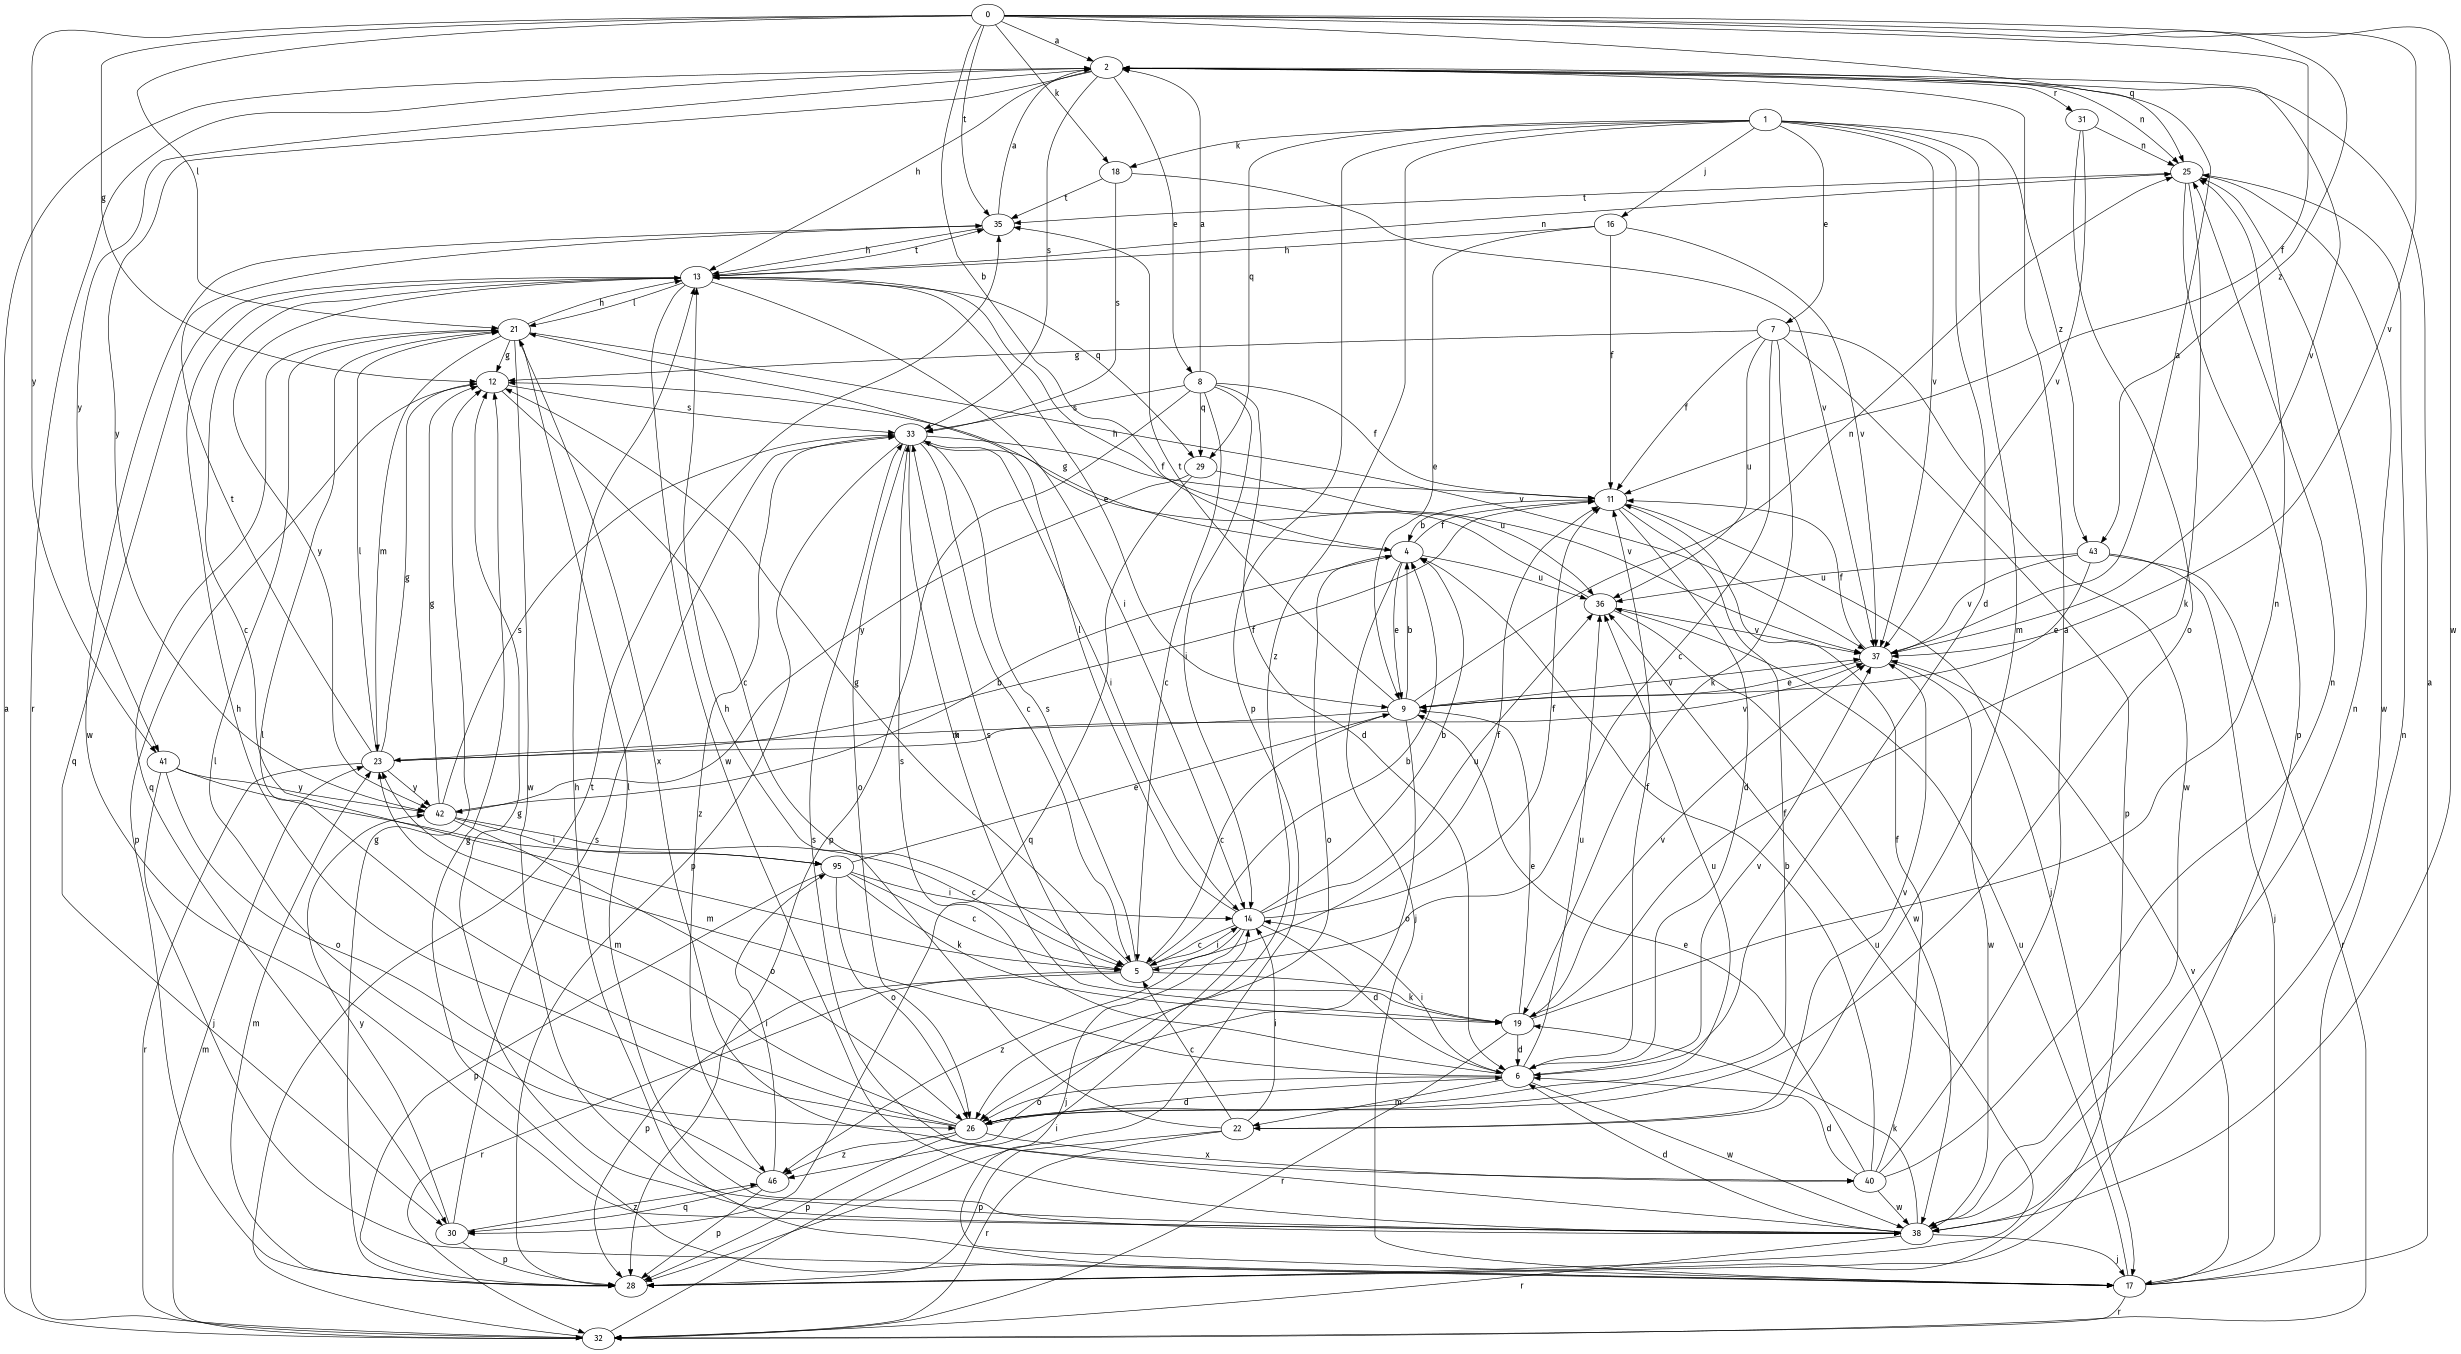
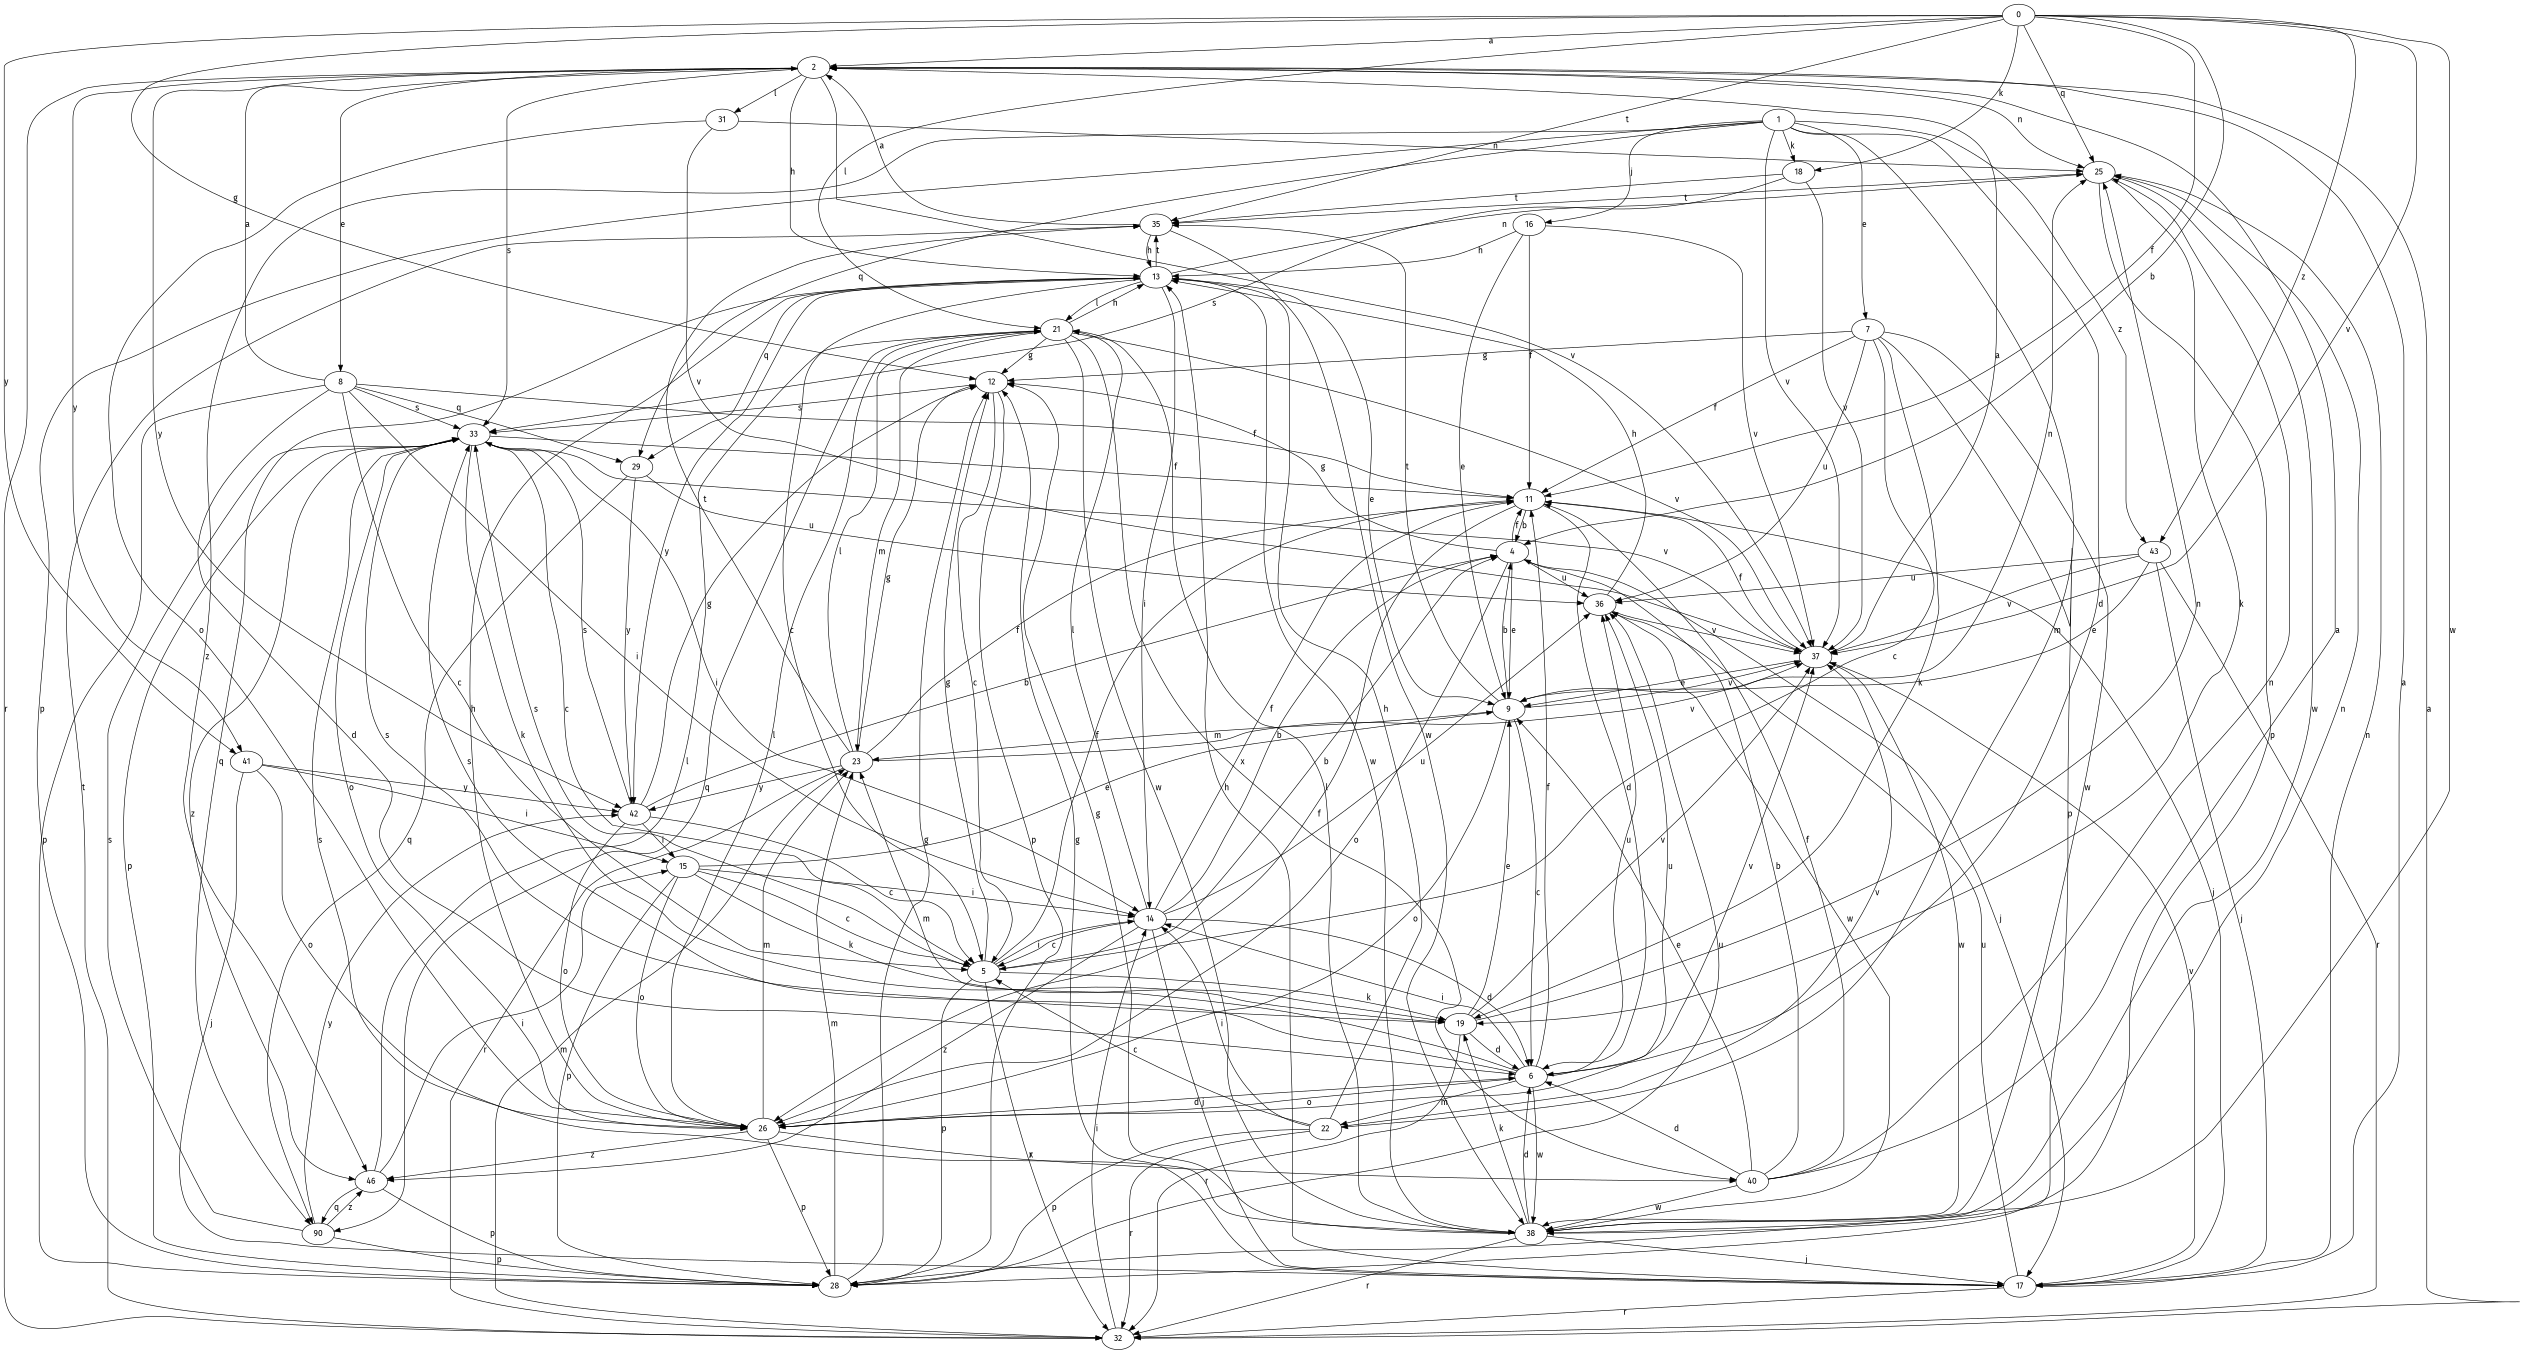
  strict digraph {
    fontname="Fira Sans"
    node [fontname="Fira Sans"]
    edge [fontname="Fira Sans"]
    0
    2
    4
    11
    12
    18
    21
    25
    35
    37
    38
    41
    43
    8
    13
    31
    32
    33
    42
    9
    17
    26
    36
    6
    28
    5
    23
-   30
+   30 [label=90]
    40
    19
-   15 [label=95]
+   15
    1
    7
    16
    22
    29
    46
    14
    0 -> 2 [label=a]
    0 -> 4 [label=b]
    0 -> 11 [label=f]
    0 -> 12 [label=g]
    0 -> 18 [label=k]
    0 -> 21 [label=l]
    0 -> 25 [label=q]
    0 -> 35 [label=t]
    0 -> 37 [label=v]
    0 -> 38 [label=w]
    0 -> 41 [label=y]
    0 -> 43 [label=z]
    2 -> 25 [label=n]
    2 -> 37 [label=v]
    2 -> 41 [label=y]
    2 -> 8 [label=e]
    2 -> 13 [label=h]
-   2 -> 31 [label=r]
+   2 -> 31 [label=l]
    2 -> 32 [label=r]
    2 -> 33 [label=s]
    2 -> 42 [label=y]
    4 -> 11 [label=f]
    4 -> 12 [label=g]
    4 -> 9 [label=e]
    4 -> 17 [label=j]
    4 -> 26 [label=o]
    4 -> 36 [label=u]
    11 -> 4 [label=b]
    11 -> 17 [label=j]
    11 -> 26 [label=f]
    11 -> 6 [label=d]
    12 -> 33 [label=s]
    12 -> 28 [label=p]
    12 -> 5 [label=c]
    18 -> 35 [label=t]
    18 -> 37 [label=v]
    18 -> 33 [label=s]
    21 -> 12 [label=g]
    21 -> 37 [label=v]
    21 -> 38 [label=w]
    21 -> 13 [label=h]
    21 -> 23 [label=m]
    21 -> 30 [label=q]
    21 -> 40 [label=x]
    25 -> 35 [label=t]
    25 -> 38 [label=w]
    25 -> 28 [label=p]
    25 -> 19 [label=k]
    35 -> 2 [label=a]
    35 -> 38 [label=w]
    35 -> 13 [label=h]
    37 -> 2 [label=a]
    37 -> 11 [label=f]
    37 -> 38 [label=w]
    37 -> 9 [label=e]
    38 -> 12 [label=g]
    38 -> 21 [label=l]
    38 -> 25 [label=n]
    38 -> 32 [label=r]
    38 -> 33 [label=s]
    38 -> 17 [label=j]
    38 -> 6 [label=d]
    38 -> 19 [label=k]
    41 -> 42 [label=y]
    41 -> 17 [label=j]
    41 -> 26 [label=o]
    41 -> 15 [label=i]
    43 -> 37 [label=v]
    43 -> 32 [label=r]
    43 -> 9 [label=e]
    43 -> 17 [label=j]
    43 -> 36 [label=u]
    8 -> 2 [label=a]
    8 -> 11 [label=f]
    8 -> 33 [label=s]
    8 -> 6 [label=d]
    8 -> 28 [label=p]
    8 -> 5 [label=c]
    8 -> 29 [label=q]
    8 -> 14 [label=i]
    13 -> 21 [label=l]
    13 -> 25 [label=n]
    13 -> 35 [label=t]
    13 -> 38 [label=w]
    13 -> 42 [label=y]
    13 -> 9 [label=e]
    13 -> 5 [label=c]
    13 -> 30 [label=q]
    13 -> 29 [label=q]
    13 -> 14 [label=i]
    31 -> 25 [label=n]
    31 -> 37 [label=v]
    31 -> 26 [label=o]
    32 -> 2 [label=a]
    32 -> 35 [label=t]
    32 -> 23 [label=m]
    32 -> 14 [label=i]
    33 -> 11 [label=f]
    33 -> 37 [label=v]
    33 -> 26 [label=o]
    33 -> 28 [label=p]
    33 -> 5 [label=c]
    33 -> 19 [label=k]
    33 -> 46 [label=z]
    33 -> 14 [label=i]
    42 -> 4 [label=b]
    42 -> 12 [label=g]
    42 -> 33 [label=s]
    42 -> 26 [label=o]
    42 -> 5 [label=c]
    42 -> 15 [label=i]
    9 -> 4 [label=b]
    9 -> 25 [label=n]
    9 -> 35 [label=t]
    9 -> 37 [label=v]
    9 -> 26 [label=o]
-   9 -> 5 [label=c]
+   9 -> 6 [label=c]
    9 -> 23 [label=m]
    17 -> 2 [label=a]
    17 -> 12 [label=g]
    17 -> 25 [label=n]
    17 -> 37 [label=v]
    17 -> 13 [label=h]
    17 -> 32 [label=r]
    17 -> 36 [label=u]
    26 -> 21 [label=l]
    26 -> 13 [label=h]
    26 -> 36 [label=u]
    26 -> 6 [label=d]
    26 -> 28 [label=p]
    26 -> 23 [label=m]
    26 -> 40 [label=x]
    26 -> 46 [label=z]
    36 -> 37 [label=v]
    36 -> 38 [label=w]
    36 -> 13 [label=h]
    6 -> 11 [label=f]
    6 -> 37 [label=v]
    6 -> 38 [label=w]
    6 -> 33 [label=s]
    6 -> 26 [label=o]
    6 -> 36 [label=u]
    6 -> 23 [label=m]
    6 -> 22 [label=m]
    6 -> 14 [label=i]
    28 -> 12 [label=g]
    28 -> 36 [label=u]
    28 -> 23 [label=m]
    5 -> 4 [label=b]
    5 -> 11 [label=f]
    5 -> 12 [label=g]
    5 -> 32 [label=r]
    5 -> 33 [label=s]
    5 -> 28 [label=p]
    5 -> 19 [label=k]
    5 -> 14 [label=i]
    23 -> 11 [label=f]
    23 -> 12 [label=g]
    23 -> 21 [label=l]
    23 -> 35 [label=t]
    23 -> 37 [label=v]
    23 -> 32 [label=r]
    23 -> 42 [label=y]
    30 -> 33 [label=s]
    30 -> 42 [label=y]
    30 -> 28 [label=p]
    30 -> 46 [label=z]
    40 -> 2 [label=a]
    40 -> 4 [label=b]
    40 -> 11 [label=f]
    40 -> 25 [label=n]
    40 -> 38 [label=w]
    40 -> 9 [label=e]
    40 -> 6 [label=d]
    19 -> 25 [label=n]
    19 -> 37 [label=v]
    19 -> 32 [label=r]
    19 -> 33 [label=s]
    19 -> 9 [label=e]
    19 -> 6 [label=d]
    15 -> 9 [label=e]
    15 -> 26 [label=o]
    15 -> 28 [label=p]
    15 -> 5 [label=c]
    15 -> 19 [label=k]
    15 -> 14 [label=i]
    1 -> 18 [label=k]
    1 -> 37 [label=v]
    1 -> 43 [label=z]
    1 -> 6 [label=d]
    1 -> 28 [label=p]
    1 -> 7 [label=e]
    1 -> 16 [label=j]
    1 -> 22 [label=m]
    1 -> 29 [label=q]
    1 -> 46 [label=z]
    7 -> 11 [label=f]
    7 -> 12 [label=g]
    7 -> 38 [label=w]
    7 -> 36 [label=u]
    7 -> 28 [label=p]
    7 -> 5 [label=c]
    7 -> 19 [label=k]
    16 -> 11 [label=f]
    16 -> 37 [label=v]
    16 -> 13 [label=h]
    16 -> 9 [label=e]
    22 -> 37 [label=v]
    22 -> 13 [label=h]
    22 -> 32 [label=r]
    22 -> 28 [label=p]
    22 -> 5 [label=c]
    22 -> 14 [label=i]
    29 -> 42 [label=y]
    29 -> 36 [label=u]
    29 -> 30 [label=q]
    46 -> 21 [label=l]
    46 -> 28 [label=p]
    46 -> 30 [label=q]
    46 -> 15 [label=i]
    14 -> 4 [label=b]
    14 -> 11 [label=f]
    14 -> 21 [label=l]
    14 -> 17 [label=j]
    14 -> 36 [label=u]
    14 -> 6 [label=d]
    14 -> 5 [label=c]
    14 -> 46 [label=z]
  }
